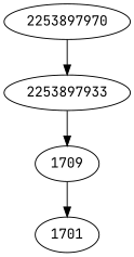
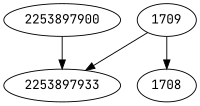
  strict digraph {
    fontname="JetBrains Mono"
    node [fontname="JetBrains Mono"]
    edge [fontname="JetBrains Mono"]
    2253897933
    1709
-   1708 [label=1701]
-   2253897900 [label=2253897970]
-   2253897933 -> 1709
+   1708
+   2253897900
+   1709 -> 2253897933
    1709 -> 1708
    2253897900 -> 2253897933
  }
